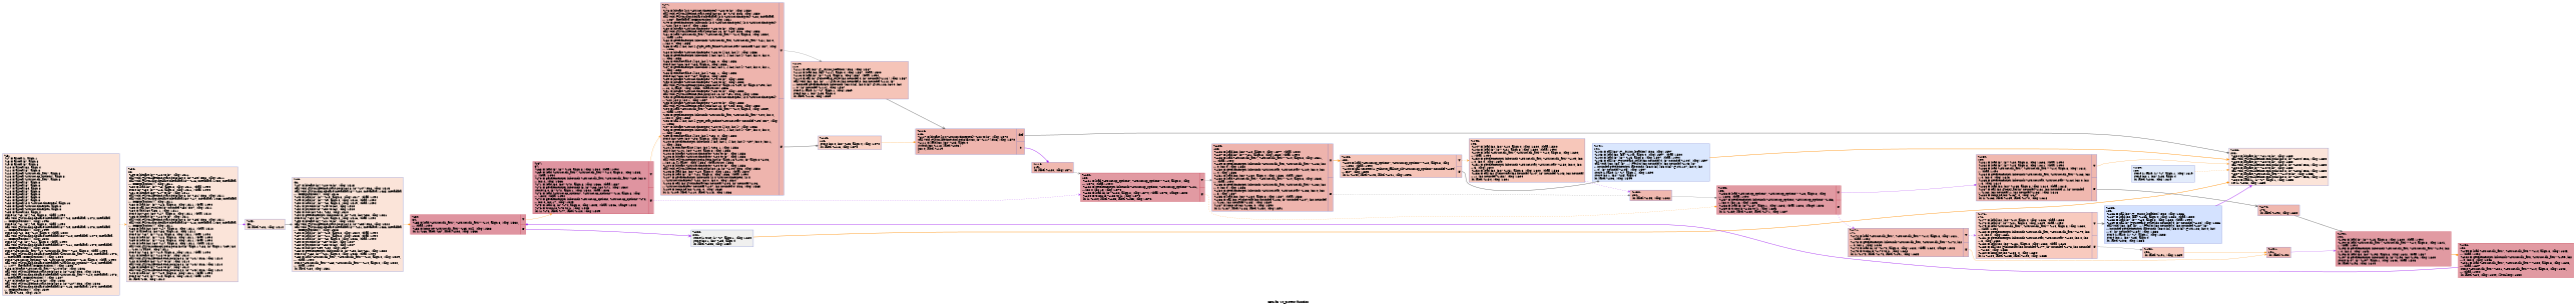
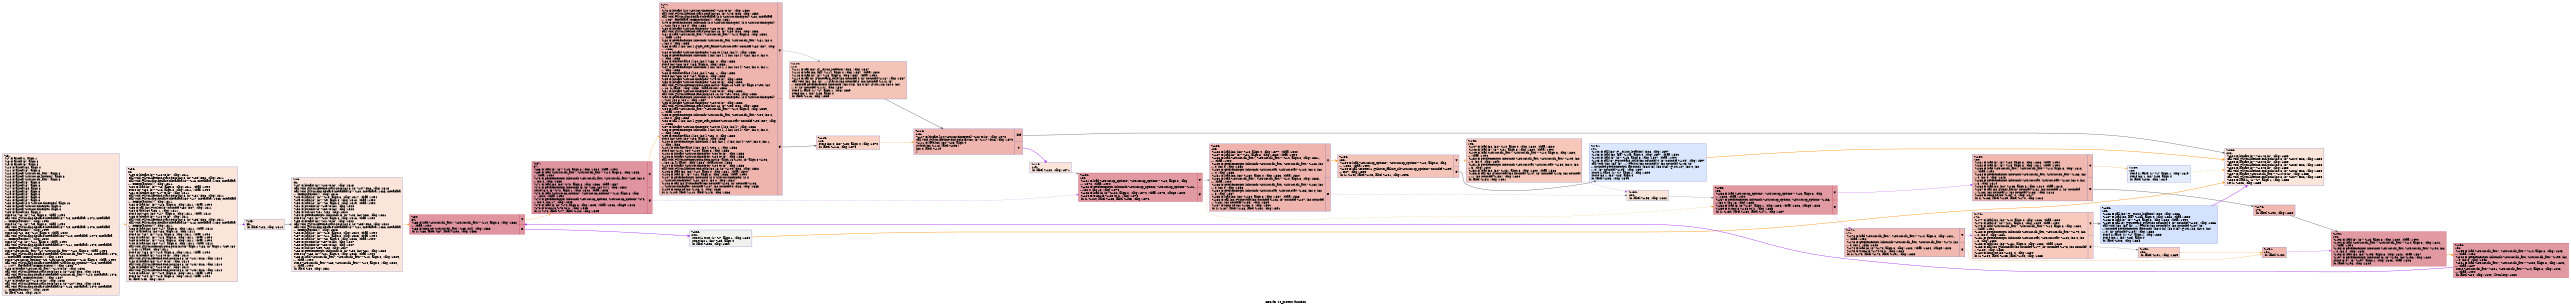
  digraph {
    label="CFG for 're_protect' function"
    rankdir=LR
    node [color="#3d50c3ff" fillcolor="#dc5d4a70" shape=record style=filled]
    edge [arrowhead=vee color=darkorange style=bold]
    n1 [fillcolor="#f5c1a970" label="{%6:\l  %7 = alloca i1, align 1\l  %8 = alloca i8*, align 8\l  %9 = alloca i8*, align 8\l  %10 = alloca i32, align 4\l  %11 = alloca i8*, align 8\l  %12 = alloca %struct.dir_attr*, align 8\l  %13 = alloca %struct.cp_options*, align 8\l  %14 = alloca %struct.dir_attr*, align 8\l  %15 = alloca i8*, align 8\l  %16 = alloca i8*, align 8\l  %17 = alloca i64, align 8\l  %18 = alloca i8*, align 8\l  %19 = alloca i8*, align 8\l  %20 = alloca i8*, align 8\l  %21 = alloca i8*, align 8\l  %22 = alloca [2 x %struct.timespec], align 16\l  %23 = alloca %struct.timespec, align 8\l  %24 = alloca %struct.timespec, align 8\l  %25 = alloca i32, align 4\l  store i8* %0, i8** %8, align 8, !tbaa !1494\l  call void @llvm.dbg.declare(metadata i8** %8, metadata !1472, metadata\l... !DIExpression()), !dbg !1498\l  store i8* %1, i8** %9, align 8, !tbaa !1494\l  call void @llvm.dbg.declare(metadata i8** %9, metadata !1473, metadata\l... !DIExpression()), !dbg !1499\l  store i32 %2, i32* %10, align 4, !tbaa !1500\l  call void @llvm.dbg.declare(metadata i32* %10, metadata !1474, metadata\l... !DIExpression()), !dbg !1502\l  store i8* %3, i8** %11, align 8, !tbaa !1494\l  call void @llvm.dbg.declare(metadata i8** %11, metadata !1475, metadata\l... !DIExpression()), !dbg !1503\l  store %struct.dir_attr* %4, %struct.dir_attr** %12, align 8, !tbaa !1494\l  call void @llvm.dbg.declare(metadata %struct.dir_attr** %12, metadata !1476,\l... metadata !DIExpression()), !dbg !1504\l  store %struct.cp_options* %5, %struct.cp_options** %13, align 8, !tbaa !1494\l  call void @llvm.dbg.declare(metadata %struct.cp_options** %13, metadata\l... !1477, metadata !DIExpression()), !dbg !1505\l  %26 = bitcast %struct.dir_attr** %14 to i8*, !dbg !1506\l  call void @llvm.lifetime.start.p0i8(i64 8, i8* %26) #26, !dbg !1506\l  call void @llvm.dbg.declare(metadata %struct.dir_attr** %14, metadata !1478,\l... metadata !DIExpression()), !dbg !1507\l  %27 = bitcast i8** %15 to i8*, !dbg !1508\l  call void @llvm.lifetime.start.p0i8(i64 8, i8* %27) #26, !dbg !1508\l  call void @llvm.dbg.declare(metadata i8** %15, metadata !1479, metadata\l... !DIExpression()), !dbg !1509\l  br label %28, !dbg !1510\l}"]
    n2 [fillcolor="#f5c1a970" label="{%28:\l28:                                               \l  %29 = bitcast i8** %16 to i8*, !dbg !1511\l  call void @llvm.lifetime.start.p0i8(i64 8, i8* %29) #26, !dbg !1511\l  call void @llvm.dbg.declare(metadata i8** %16, metadata !1480, metadata\l... !DIExpression()), !dbg !1511\l  %30 = load i8*, i8** %8, align 8, !dbg !1511, !tbaa !1494\l  store i8* %30, i8** %16, align 8, !dbg !1511, !tbaa !1494\l  %31 = bitcast i64* %17 to i8*, !dbg !1511\l  call void @llvm.lifetime.start.p0i8(i64 8, i8* %31) #26, !dbg !1511\l  call void @llvm.dbg.declare(metadata i64* %17, metadata !1483, metadata\l... !DIExpression()), !dbg !1511\l  %32 = load i8*, i8** %16, align 8, !dbg !1511, !tbaa !1494\l  %33 = call i64 @strlen(i8* noundef %32) #27, !dbg !1511\l  %34 = add i64 %33, 1, !dbg !1511\l  store i64 %34, i64* %17, align 8, !dbg !1511, !tbaa !1512\l  %35 = bitcast i8** %18 to i8*, !dbg !1511\l  call void @llvm.lifetime.start.p0i8(i64 8, i8* %35) #26, !dbg !1511\l  call void @llvm.dbg.declare(metadata i8** %18, metadata !1484, metadata\l... !DIExpression()), !dbg !1511\l  %36 = load i64, i64* %17, align 8, !dbg !1511, !tbaa !1512\l  %37 = alloca i8, i64 %36, align 16, !dbg !1511\l  store i8* %37, i8** %18, align 8, !dbg !1511, !tbaa !1494\l  %38 = load i8*, i8** %18, align 8, !dbg !1511, !tbaa !1494\l  %39 = load i8*, i8** %16, align 8, !dbg !1511, !tbaa !1494\l  %40 = load i64, i64* %17, align 8, !dbg !1511, !tbaa !1512\l  call void @llvm.memcpy.p0i8.p0i8.i64(i8* align 1 %38, i8* align 1 %39, i64\l... %40, i1 false), !dbg !1511\l  store i8* %38, i8** %19, align 8, !dbg !1511, !tbaa !1494\l  %41 = bitcast i8** %18 to i8*, !dbg !1514\l  call void @llvm.lifetime.end.p0i8(i64 8, i8* %41) #26, !dbg !1514\l  %42 = bitcast i64* %17 to i8*, !dbg !1514\l  call void @llvm.lifetime.end.p0i8(i64 8, i8* %42) #26, !dbg !1514\l  %43 = bitcast i8** %16 to i8*, !dbg !1514\l  call void @llvm.lifetime.end.p0i8(i64 8, i8* %43) #26, !dbg !1514\l  %44 = load i8*, i8** %19, align 8, !dbg !1511, !tbaa !1494\l  store i8* %44, i8** %15, align 8, !dbg !1514, !tbaa !1494\l  br label %45, !dbg !1514\l}"]
    n3 [fillcolor="#f5c1a970" label="{%45:\l45:                                               \l  br label %46, !dbg !1514\l}"]
    n4 [fillcolor="#f5c1a970" label="{%46:\l46:                                               \l  %47 = bitcast i8** %20 to i8*, !dbg !1515\l  call void @llvm.lifetime.start.p0i8(i64 8, i8* %47) #26, !dbg !1515\l  call void @llvm.dbg.declare(metadata i8** %20, metadata !1485, metadata\l... !DIExpression()), !dbg !1516\l  %48 = load i8*, i8** %15, align 8, !dbg !1517, !tbaa !1494\l  %49 = load i8*, i8** %9, align 8, !dbg !1518, !tbaa !1494\l  %50 = load i8*, i8** %8, align 8, !dbg !1519, !tbaa !1494\l  %51 = ptrtoint i8* %49 to i64, !dbg !1520\l  %52 = ptrtoint i8* %50 to i64, !dbg !1520\l  %53 = sub i64 %51, %52, !dbg !1520\l  %54 = getelementptr inbounds i8, i8* %48, i64 %53, !dbg !1521\l  store i8* %54, i8** %20, align 8, !dbg !1516, !tbaa !1494\l  %55 = bitcast i8** %21 to i8*, !dbg !1522\l  call void @llvm.lifetime.start.p0i8(i64 8, i8* %55) #26, !dbg !1522\l  call void @llvm.dbg.declare(metadata i8** %21, metadata !1486, metadata\l... !DIExpression()), !dbg !1523\l  %56 = load i8*, i8** %15, align 8, !dbg !1524, !tbaa !1494\l  %57 = load i8*, i8** %11, align 8, !dbg !1525, !tbaa !1494\l  %58 = load i8*, i8** %8, align 8, !dbg !1526, !tbaa !1494\l  %59 = ptrtoint i8* %57 to i64, !dbg !1527\l  %60 = ptrtoint i8* %58 to i64, !dbg !1527\l  %61 = sub i64 %59, %60, !dbg !1527\l  %62 = getelementptr inbounds i8, i8* %56, i64 %61, !dbg !1528\l  store i8* %62, i8** %21, align 8, !dbg !1523, !tbaa !1494\l  %63 = load %struct.dir_attr*, %struct.dir_attr** %12, align 8, !dbg !1529,\l... !tbaa !1494\l  store %struct.dir_attr* %63, %struct.dir_attr** %14, align 8, !dbg !1530,\l... !tbaa !1494\l  br label %64, !dbg !1531\l}"]
    n5 [color="#b70d28ff" fillcolor="#b70d2870" label="{%64:\l64:                                               \l  %65 = load %struct.dir_attr*, %struct.dir_attr** %14, align 8, !dbg !1532,\l... !tbaa !1494\l  %66 = icmp ne %struct.dir_attr* %65, null, !dbg !1533\l  br i1 %66, label %67, label %202, !dbg !1533\l|{<s0>T|<s1>F}}"]
    n6 [color="#b70d28ff" fillcolor="#b70d2870" label="{%67:\l67:                                               \l  %68 = load i8*, i8** %15, align 8, !dbg !1534, !tbaa !1494\l  %69 = load %struct.dir_attr*, %struct.dir_attr** %14, align 8, !dbg !1535,\l... !tbaa !1494\l  %70 = getelementptr inbounds %struct.dir_attr, %struct.dir_attr* %69, i32 0,\l... i32 2, !dbg !1536\l  %71 = load i64, i64* %70, align 8, !dbg !1536, !tbaa !1537\l  %72 = getelementptr inbounds i8, i8* %68, i64 %71, !dbg !1534\l  store i8 0, i8* %72, align 1, !dbg !1542, !tbaa !1543\l  %73 = load %struct.cp_options*, %struct.cp_options** %13, align 8, !dbg\l... !1544, !tbaa !1494\l  %74 = getelementptr inbounds %struct.cp_options, %struct.cp_options* %73,\l... i32 0, i32 17, !dbg !1545\l  %75 = load i8, i8* %74, align 8, !dbg !1545, !tbaa !1546, !range !1548\l  %76 = trunc i8 %75 to i1, !dbg !1545\l  br i1 %76, label %77, label %120, !dbg !1549\l|{<s0>T|<s1>F}}"]
    n7 [fillcolor="#dedcdb70" label="{%202:\l202:                                              \l  store i1 true, i1* %7, align 1, !dbg !1654\l  store i32 1, i32* %25, align 4\l  br label %203, !dbg !1654\l}"]
    n8 [fillcolor="#d8564670" label="{%77:\l77:                                               \l  %78 = bitcast [2 x %struct.timespec]* %22 to i8*, !dbg !1550\l  call void @llvm.lifetime.start.p0i8(i64 32, i8* %78) #26, !dbg !1550\l  call void @llvm.dbg.declare(metadata [2 x %struct.timespec]* %22, metadata\l... !1487, metadata !DIExpression()), !dbg !1551\l  %79 = getelementptr inbounds [2 x %struct.timespec], [2 x %struct.timespec]*\l... %22, i64 0, i64 0, !dbg !1552\l  %80 = bitcast %struct.timespec* %23 to i8*, !dbg !1553\l  call void @llvm.lifetime.start.p0i8(i64 16, i8* %80) #26, !dbg !1553\l  %81 = load %struct.dir_attr*, %struct.dir_attr** %14, align 8, !dbg !1554,\l... !tbaa !1494\l  %82 = getelementptr inbounds %struct.dir_attr, %struct.dir_attr* %81, i32 0,\l... i32 0, !dbg !1555\l  %83 = call \{ i64, i64 \} @get_stat_atime(%struct.stat* noundef %82) #27, !dbg\l... !1553\l  %84 = bitcast %struct.timespec* %23 to \{ i64, i64 \}*, !dbg !1553\l  %85 = getelementptr inbounds \{ i64, i64 \}, \{ i64, i64 \}* %84, i32 0, i32 0,\l... !dbg !1553\l  %86 = extractvalue \{ i64, i64 \} %83, 0, !dbg !1553\l  store i64 %86, i64* %85, align 8, !dbg !1553\l  %87 = getelementptr inbounds \{ i64, i64 \}, \{ i64, i64 \}* %84, i32 0, i32 1,\l... !dbg !1553\l  %88 = extractvalue \{ i64, i64 \} %83, 1, !dbg !1553\l  store i64 %88, i64* %87, align 8, !dbg !1553\l  %89 = bitcast %struct.timespec* %79 to i8*, !dbg !1553\l  %90 = bitcast %struct.timespec* %23 to i8*, !dbg !1553\l  call void @llvm.memcpy.p0i8.p0i8.i64(i8* align 16 %89, i8* align 8 %90, i64\l... 16, i1 false), !dbg !1553, !tbaa.struct !1556\l  %91 = bitcast %struct.timespec* %23 to i8*, !dbg !1553\l  call void @llvm.lifetime.end.p0i8(i64 16, i8* %91) #26, !dbg !1553\l  %92 = getelementptr inbounds [2 x %struct.timespec], [2 x %struct.timespec]*\l... %22, i64 0, i64 1, !dbg !1557\l  %93 = bitcast %struct.timespec* %24 to i8*, !dbg !1558\l  call void @llvm.lifetime.start.p0i8(i64 16, i8* %93) #26, !dbg !1558\l  %94 = load %struct.dir_attr*, %struct.dir_attr** %14, align 8, !dbg !1559,\l... !tbaa !1494\l  %95 = getelementptr inbounds %struct.dir_attr, %struct.dir_attr* %94, i32 0,\l... i32 0, !dbg !1560\l  %96 = call \{ i64, i64 \} @get_stat_mtime(%struct.stat* noundef %95) #27, !dbg\l... !1558\l  %97 = bitcast %struct.timespec* %24 to \{ i64, i64 \}*, !dbg !1558\l  %98 = getelementptr inbounds \{ i64, i64 \}, \{ i64, i64 \}* %97, i32 0, i32 0,\l... !dbg !1558\l  %99 = extractvalue \{ i64, i64 \} %96, 0, !dbg !1558\l  store i64 %99, i64* %98, align 8, !dbg !1558\l  %100 = getelementptr inbounds \{ i64, i64 \}, \{ i64, i64 \}* %97, i32 0, i32 1,\l... !dbg !1558\l  %101 = extractvalue \{ i64, i64 \} %96, 1, !dbg !1558\l  store i64 %101, i64* %100, align 8, !dbg !1558\l  %102 = bitcast %struct.timespec* %92 to i8*, !dbg !1558\l  %103 = bitcast %struct.timespec* %24 to i8*, !dbg !1558\l  call void @llvm.memcpy.p0i8.p0i8.i64(i8* align 16 %102, i8* align 8 %103,\l... i64 16, i1 false), !dbg !1558, !tbaa.struct !1556\l  %104 = bitcast %struct.timespec* %24 to i8*, !dbg !1558\l  call void @llvm.lifetime.end.p0i8(i64 16, i8* %104) #26, !dbg !1558\l  %105 = load i32, i32* %10, align 4, !dbg !1561, !tbaa !1500\l  %106 = load i8*, i8** %21, align 8, !dbg !1563, !tbaa !1494\l  %107 = getelementptr inbounds [2 x %struct.timespec], [2 x\l... %struct.timespec]* %22, i64 0, i64 0, !dbg !1564\l  %108 = call i32 @utimensat(i32 noundef %105, i8* noundef %106,\l... %struct.timespec* noundef %107, i32 noundef 0) #26, !dbg !1565\l  %109 = icmp ne i32 %108, 0, !dbg !1565\l  br i1 %109, label %110, label %115, !dbg !1566\l|{<s0>T|<s1>F}}"]
    n9 [color="#b70d28ff" fillcolor="#bb1b2c70" label="{%120:\l120:                                              \l  %121 = load %struct.cp_options*, %struct.cp_options** %13, align 8, !dbg\l... !1572, !tbaa !1494\l  %122 = getelementptr inbounds %struct.cp_options, %struct.cp_options* %121,\l... i32 0, i32 15, !dbg !1574\l  %123 = load i8, i8* %122, align 2, !dbg !1574, !tbaa !1575, !range !1548\l  %124 = trunc i8 %123 to i1, !dbg !1574\l  br i1 %124, label %125, label %155, !dbg !1576\l|{<s0>T|<s1>F}}"]
    n10 [fillcolor="#f5c1a970" label="{%203:\l203:                                              \l  %204 = bitcast i8** %21 to i8*, !dbg !1655\l  call void @llvm.lifetime.end.p0i8(i64 8, i8* %204) #26, !dbg !1655\l  %205 = bitcast i8** %20 to i8*, !dbg !1655\l  call void @llvm.lifetime.end.p0i8(i64 8, i8* %205) #26, !dbg !1655\l  %206 = bitcast i8** %15 to i8*, !dbg !1655\l  call void @llvm.lifetime.end.p0i8(i64 8, i8* %206) #26, !dbg !1655\l  %207 = bitcast %struct.dir_attr** %14 to i8*, !dbg !1655\l  call void @llvm.lifetime.end.p0i8(i64 8, i8* %207) #26, !dbg !1655\l  %208 = load i1, i1* %7, align 1, !dbg !1655\l  ret i1 %208, !dbg !1655\l}"]
    n11 [fillcolor="#e97a5f70" label="{%110:\l110:                                              \l  %111 = call i32* @__errno_location() #28, !dbg !1567\l  %112 = load i32, i32* %111, align 4, !dbg !1567, !tbaa !1500\l  %113 = load i8*, i8** %15, align 8, !dbg !1567, !tbaa !1494\l  %114 = call i8* @quotearg_style(i32 noundef 4, i8* noundef %113), !dbg !1567\l  call void (i32, i32, i8*, ...) @error(i32 noundef 0, i32 noundef %112, i8*\l... noundef getelementptr inbounds ([32 x i8], [32 x i8]* @.str.126, i64 0, i64\l... 0), i8* noundef %114), !dbg !1567\l  store i1 false, i1* %7, align 1, !dbg !1569\l  store i32 1, i32* %25, align 4\l  br label %116, !dbg !1569\l}"]
    n12 [fillcolor="#f4987a70" label="{%115:\l115:                                              \l  store i32 0, i32* %25, align 4, !dbg !1570\l  br label %116, !dbg !1570\l}"]
    n13 [fillcolor="#d8564670" label="{%125:\l125:                                              \l  %126 = load i32, i32* %10, align 4, !dbg !1577, !tbaa !1500\l  %127 = load i8*, i8** %21, align 8, !dbg !1580, !tbaa !1494\l  %128 = load %struct.dir_attr*, %struct.dir_attr** %14, align 8, !dbg !1581,\l... !tbaa !1494\l  %129 = getelementptr inbounds %struct.dir_attr, %struct.dir_attr* %128, i32\l... 0, i32 0, !dbg !1582\l  %130 = getelementptr inbounds %struct.stat, %struct.stat* %129, i32 0, i32\l... 4, !dbg !1583\l  %131 = load i32, i32* %130, align 4, !dbg !1583, !tbaa !1584\l  %132 = load %struct.dir_attr*, %struct.dir_attr** %14, align 8, !dbg !1585,\l... !tbaa !1494\l  %133 = getelementptr inbounds %struct.dir_attr, %struct.dir_attr* %132, i32\l... 0, i32 0, !dbg !1586\l  %134 = getelementptr inbounds %struct.stat, %struct.stat* %133, i32 0, i32\l... 5, !dbg !1587\l  %135 = load i32, i32* %134, align 8, !dbg !1587, !tbaa !1588\l  %136 = call i32 @lchownat(i32 noundef %126, i8* noundef %127, i32 noundef\l... %131, i32 noundef %135), !dbg !1589\l  %137 = icmp ne i32 %136, 0, !dbg !1590\l  br i1 %137, label %138, label %154, !dbg !1591\l|{<s0>T|<s1>F}}"]
    n14 [color="#b70d28ff" fillcolor="#bb1b2c70" label="{%155:\l155:                                              \l  %156 = load %struct.cp_options*, %struct.cp_options** %13, align 8, !dbg\l... !1603, !tbaa !1494\l  %157 = getelementptr inbounds %struct.cp_options, %struct.cp_options* %156,\l... i32 0, i32 16, !dbg !1605\l  %158 = load i8, i8* %157, align 1, !dbg !1605, !tbaa !1606, !range !1548\l  %159 = trunc i8 %158 to i1, !dbg !1605\l  br i1 %159, label %160, label %171, !dbg !1607\l|{<s0>T|<s1>F}}"]
    n15 [fillcolor="#d8564670" label="{%116:\l116:                                              \l  %117 = bitcast [2 x %struct.timespec]* %22 to i8*, !dbg !1570\l  call void @llvm.lifetime.end.p0i8(i64 32, i8* %117) #26, !dbg !1570\l  %111 = load i32, i32* %25, align 4\l  switch i32 %118, label %203 [\l    i32 0, label %119\l  ]\l|{<s0>def|<s1>0}}"]
    n16 [fillcolor="#e97a5f70" label="{%138:\l138:                                              \l  %139 = load %struct.cp_options*, %struct.cp_options** %13, align 8, !dbg\l... !1592, !tbaa !1494\l  %140 = call zeroext i1 @chown_failure_ok(%struct.cp_options* noundef %139)\l... #27, !dbg !1595\l  br i1 %140, label %146, label %141, !dbg !1596\l|{<s0>T|<s1>F}}"]
-   n17 [label="{%154:\l154:                                              \l  br label %155, !dbg !1602\l}"]
+   n17 [fillcolor="#f5c1a970" label="{%154:\l154:                                              \l  br label %155, !dbg !1602\l}"]
    n18 [label="{%160:\l160:                                              \l  %161 = load i8*, i8** %20, align 8, !dbg !1608, !tbaa !1494\l  %162 = load i8*, i8** %15, align 8, !dbg !1611, !tbaa !1494\l  %163 = load %struct.dir_attr*, %struct.dir_attr** %14, align 8, !dbg !1612,\l... !tbaa !1494\l  %164 = getelementptr inbounds %struct.dir_attr, %struct.dir_attr* %163, i32\l... 0, i32 0, !dbg !1613\l  %165 = getelementptr inbounds %struct.stat, %struct.stat* %164, i32 0, i32\l... 3, !dbg !1614\l  %166 = load i32, i32* %165, align 8, !dbg !1614, !tbaa !1615\l  %167 = call i32 @copy_acl(i8* noundef %161, i32 noundef -1, i8* noundef\l... %162, i32 noundef -1, i32 noundef %166), !dbg !1616\l  %168 = icmp ne i32 %167, 0, !dbg !1617\l  br i1 %168, label %169, label %170, !dbg !1618\l|{<s0>T|<s1>F}}"]
    n19 [label="{%171:\l171:                                              \l  %172 = load %struct.dir_attr*, %struct.dir_attr** %14, align 8, !dbg !1621,\l... !tbaa !1494\l  %173 = getelementptr inbounds %struct.dir_attr, %struct.dir_attr* %172, i32\l... 0, i32 1, !dbg !1623\l  %174 = load i8, i8* %173, align 8, !dbg !1623, !tbaa !1624, !range !1548\l  %175 = trunc i8 %174 to i1, !dbg !1623\l  br i1 %175, label %176, label %191, !dbg !1625\l|{<s0>T|<s1>F}}"]
-   n20 [label="{%119:\l119:                                              \l  br label %120, !dbg !1571\l}"]
+   n20 [fillcolor="#f5c1a970" label="{%119:\l119:                                              \l  br label %120, !dbg !1571\l}"]
    n21 [fillcolor="#ec7f6370" label="{%146:\l146:                                              \l  %147 = load i32, i32* %10, align 4, !dbg !1600, !tbaa !1500\l  %148 = load i8*, i8** %21, align 8, !dbg !1600, !tbaa !1494\l  %149 = load %struct.dir_attr*, %struct.dir_attr** %14, align 8, !dbg !1600,\l... !tbaa !1494\l  %150 = getelementptr inbounds %struct.dir_attr, %struct.dir_attr* %149, i32\l... 0, i32 0, !dbg !1600\l  %151 = getelementptr inbounds %struct.stat, %struct.stat* %150, i32 0, i32\l... 5, !dbg !1600\l  %152 = load i32, i32* %151, align 8, !dbg !1600, !tbaa !1588\l  %153 = call i32 @lchownat(i32 noundef %147, i8* noundef %148, i32 noundef\l... -1, i32 noundef %152), !dbg !1600\l  br label %154, !dbg !1601\l}"]
    n22 [fillcolor="#abc8fd70" label="{%141:\l141:                                              \l  %142 = call i32* @__errno_location() #28, !dbg !1597\l  %143 = load i32, i32* %142, align 4, !dbg !1597, !tbaa !1500\l  %144 = load i8*, i8** %15, align 8, !dbg !1597, !tbaa !1494\l  %145 = call i8* @quotearg_style(i32 noundef 4, i8* noundef %144), !dbg !1597\l  call void (i32, i32, i8*, ...) @error(i32 noundef 0, i32 noundef %143, i8*\l... noundef getelementptr inbounds ([36 x i8], [36 x i8]* @.str.127, i64 0, i64\l... 0), i8* noundef %145), !dbg !1597\l  store i1 false, i1* %7, align 1, !dbg !1599\l  store i32 1, i32* %25, align 4\l  br label %203, !dbg !1599\l}"]
    n23 [fillcolor="#bfd3f670" label="{%169:\l169:                                              \l  store i1 false, i1* %7, align 1, !dbg !1619\l  store i32 1, i32* %25, align 4\l  br label %203, !dbg !1619\l}"]
    n24 [label="{%170:\l170:                                              \l  br label %192, !dbg !1620\l}"]
    n25 [fillcolor="#ef886b70" label="{%176:\l176:                                              \l  %177 = load i32, i32* %10, align 4, !dbg !1626, !tbaa !1500\l  %178 = load i8*, i8** %21, align 8, !dbg !1629, !tbaa !1494\l  %179 = load %struct.dir_attr*, %struct.dir_attr** %14, align 8, !dbg !1630,\l... !tbaa !1494\l  %180 = getelementptr inbounds %struct.dir_attr, %struct.dir_attr* %179, i32\l... 0, i32 0, !dbg !1631\l  %181 = getelementptr inbounds %struct.stat, %struct.stat* %180, i32 0, i32\l... 3, !dbg !1632\l  %182 = load i32, i32* %181, align 8, !dbg !1632, !tbaa !1615\l  %183 = call i32 @lchmodat(i32 noundef %177, i8* noundef %178, i32 noundef\l... %182), !dbg !1633\l  %184 = icmp ne i32 %183, 0, !dbg !1634\l  br i1 %184, label %185, label %190, !dbg !1635\l|{<s0>T|<s1>F}}"]
    n26 [label="{%191:\l191:                                              \l  br label %192\l}"]
    n27 [color="#b70d28ff" fillcolor="#bb1b2c70" label="{%192:\l192:                                              \l  %193 = load i8*, i8** %15, align 8, !dbg !1640, !tbaa !1494\l  %194 = load %struct.dir_attr*, %struct.dir_attr** %14, align 8, !dbg !1641,\l... !tbaa !1494\l  %195 = getelementptr inbounds %struct.dir_attr, %struct.dir_attr* %194, i32\l... 0, i32 2, !dbg !1642\l  %196 = load i64, i64* %195, align 8, !dbg !1642, !tbaa !1537\l  %197 = getelementptr inbounds i8, i8* %193, i64 %196, !dbg !1640\l  store i8 47, i8* %197, align 1, !dbg !1643, !tbaa !1543\l  br label %198, !dbg !1644\l}"]
    n28 [fillcolor="#9ebeff70" label="{%185:\l185:                                              \l  %186 = call i32* @__errno_location() #28, !dbg !1636\l  %187 = load i32, i32* %186, align 4, !dbg !1636, !tbaa !1500\l  %188 = load i8*, i8** %15, align 8, !dbg !1636, !tbaa !1494\l  %189 = call i8* @quotearg_style(i32 noundef 4, i8* noundef %188), !dbg !1636\l  call void (i32, i32, i8*, ...) @error(i32 noundef 0, i32 noundef %187, i8*\l... noundef getelementptr inbounds ([38 x i8], [38 x i8]* @.str.128, i64 0, i64\l... 0), i8* noundef %189), !dbg !1636\l  store i1 false, i1* %7, align 1, !dbg !1638\l  store i32 1, i32* %25, align 4\l  br label %203, !dbg !1638\l}"]
    n29 [fillcolor="#f08b6e70" label="{%190:\l190:                                              \l  br label %191, !dbg !1639\l}"]
    n30 [color="#b70d28ff" fillcolor="#bb1b2c70" label="{%198:\l198:                                              \l  %199 = load %struct.dir_attr*, %struct.dir_attr** %14, align 8, !dbg !1645,\l... !tbaa !1494\l  %200 = getelementptr inbounds %struct.dir_attr, %struct.dir_attr* %199, i32\l... 0, i32 3, !dbg !1646\l  %201 = load %struct.dir_attr*, %struct.dir_attr** %200, align 8, !dbg !1646,\l... !tbaa !1647\l  store %struct.dir_attr* %201, %struct.dir_attr** %14, align 8, !dbg !1648,\l... !tbaa !1494\l  br label %64, !dbg !1649, !llvm.loop !1650\l}"]
    n1 -> n2 [style=dashed]
    n2 -> n3 [arrowhead=diamond color=purple style=dashed]
    n3 -> n4 [arrowhead=diamond color=gray40]
    n4 -> n5 [arrowhead=diamond style=solid]
    n5 -> n6 [style=solid tailport=s0]
    n5 -> n7 [color=purple tailport=s1]
    n6 -> n8 [style=solid tailport=s0]
    n6 -> n9 [color=purple style=dashed tailport=s1]
    n7 -> n10 [arrowhead=diamond]
    n8 -> n11 [color=gray40 style=solid tailport=s0]
    n8 -> n12 [arrowhead=diamond color=gray40 tailport=s1]
    n9 -> n13 [color=gray40 style=solid tailport=s0]
    n9 -> n14 [arrowhead=diamond style=dashed tailport=s1]
    n11 -> n15 [color=gray40]
    n12 -> n15 [arrowhead=diamond style=solid]
    n13 -> n16 [tailport=s0]
    n13 -> n17 [arrowhead=diamond color=gray40 style=dashed tailport=s1]
    n14 -> n18 [arrowhead=diamond color=purple style=solid tailport=s0]
    n14 -> n19 [color=purple style=dashed tailport=s1]
    n15 -> n10 [arrowhead=diamond color=gray40 tailport=s0]
    n15 -> n20 [arrowhead=diamond color=purple tailport=s1]
    n16 -> n21 [style=dashed tailport=s0]
    n16 -> n22 [arrowhead=diamond color=gray40 tailport=s1]
    n17 -> n14 [arrowhead=diamond color=gray40 style=solid]
-   n18 -> n10 [style=solid tailport=s0]
+   n18 -> n23 [style=solid tailport=s0]
    n18 -> n24 [color=gray40 tailport=s1]
    n19 -> n25 [color=purple style=dashed tailport=s0]
    n19 -> n26 [style=solid tailport=s1]
    n20 -> n9 [color=gray40 style=solid]
    n21 -> n17 [color=purple style=dashed]
    n22 -> n10
    n23 -> n10 [arrowhead=diamond style=dashed]
    n24 -> n27 [arrowhead=diamond color=gray40]
    n25 -> n28 [color=gray40 tailport=s0]
    n25 -> n29 [arrowhead=diamond color=gray40 style=solid tailport=s1]
    n26 -> n27 [color=purple style=solid]
    n27 -> n30 [arrowhead=diamond]
    n28 -> n10 [color=purple]
    n29 -> n26 [arrowhead=diamond style=solid]
    n30 -> n5 [arrowhead=diamond color=purple]
  }
